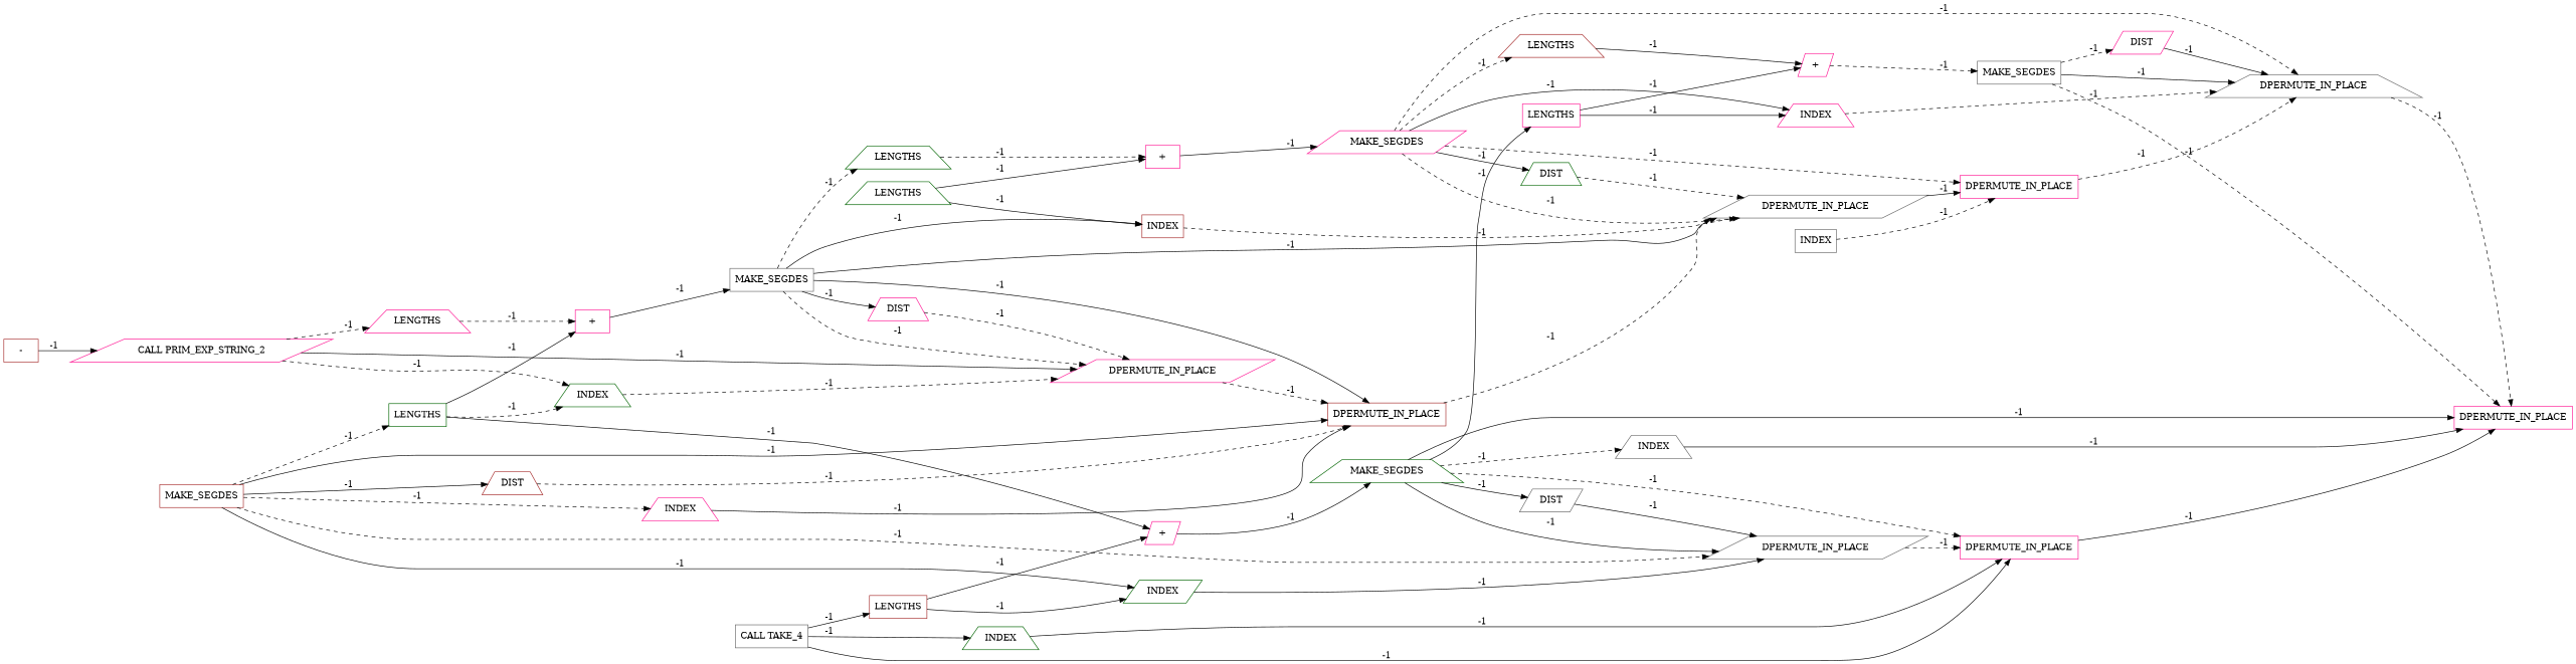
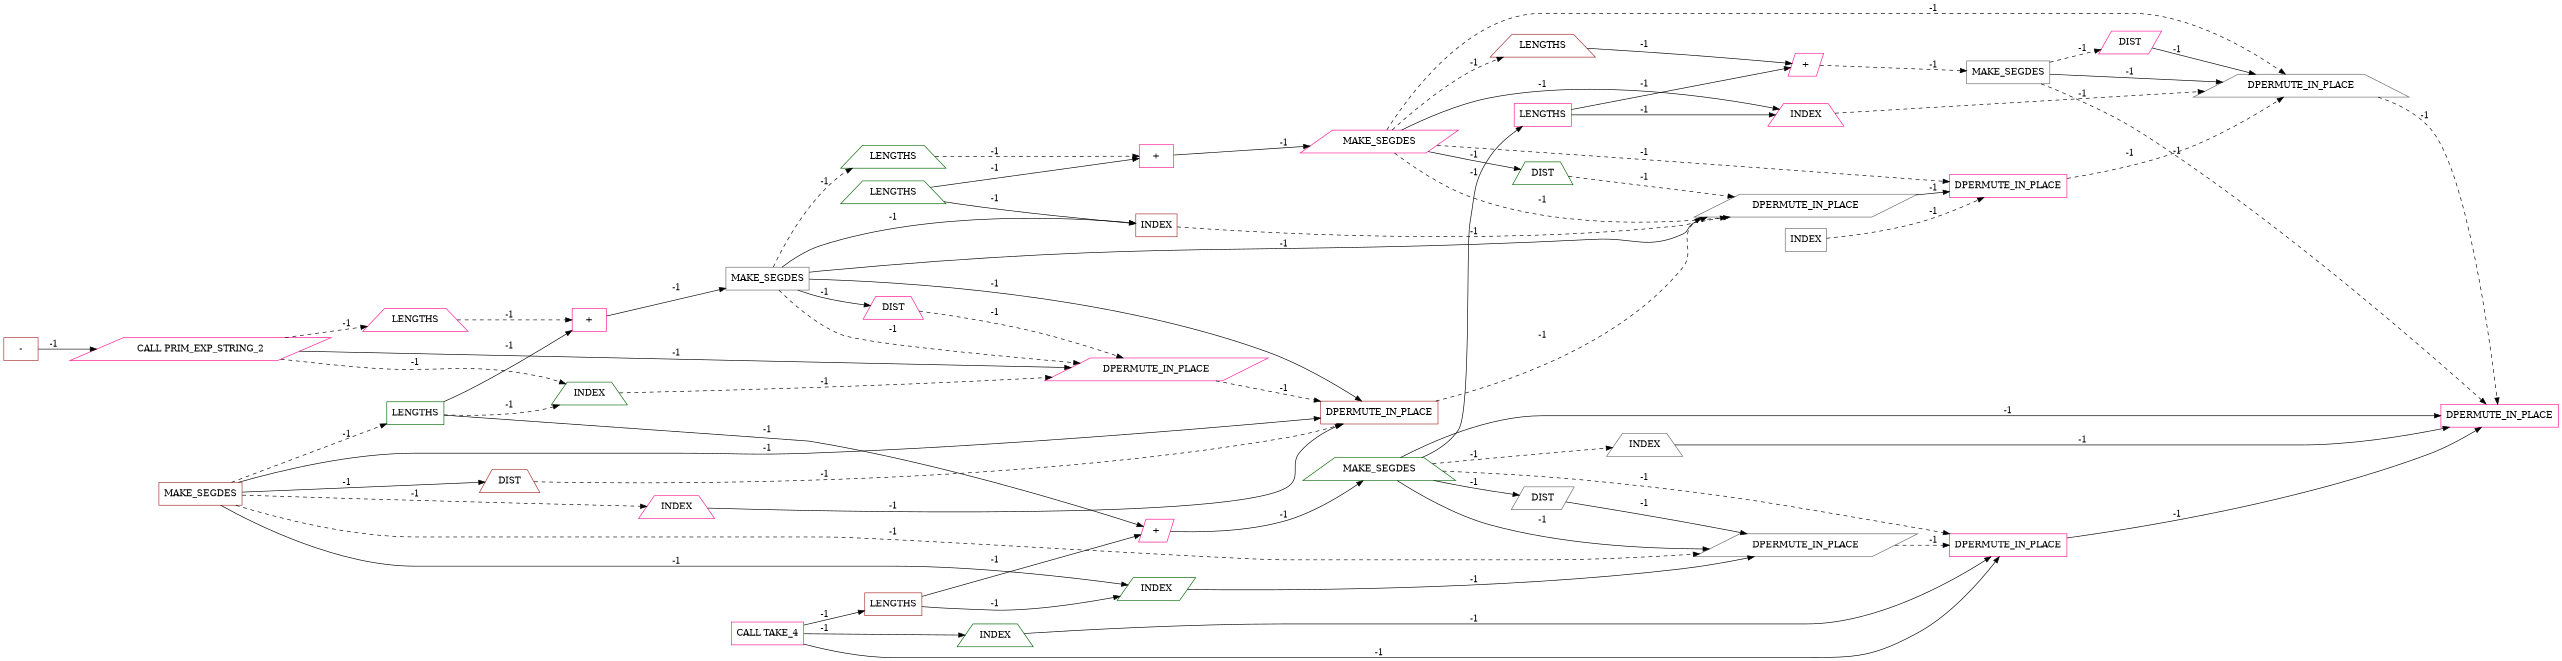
  digraph {
    rankdir=LR
    node [cost=0 color=deeppink shape=box]
    edge [cost=-1 style=solid]
    n1 [label=DIST shape=parallelogram]
    n2 [label=DPERMUTE_IN_PLACE color=gray40 shape=trapezium]
    n3 [label=INDEX color=darkgreen shape=parallelogram]
    n4 [label=DPERMUTE_IN_PLACE color=gray40 shape=parallelogram]
    n5 [label=MAKE_SEGDES color=gray40]
    n6 [label=DPERMUTE_IN_PLACE]
    n7 [label=INDEX color=brown]
    n8 [label=DPERMUTE_IN_PLACE color=gray40 shape=parallelogram]
    n9 [label="+"]
    n10 [label=MAKE_SEGDES color=gray40]
    n11 [label=LENGTHS color=darkgreen shape=trapezium]
    n12 [label="+"]
    n13 [label="CALL PRIM_EXP_STRING_2" shape=parallelogram]
    n14 [label=LENGTHS shape=trapezium]
    n15 [label=DPERMUTE_IN_PLACE shape=parallelogram]
    n16 [label=INDEX color=darkgreen shape=trapezium]
    n17 [label=MAKE_SEGDES color=darkgreen shape=trapezium]
    n18 [label=LENGTHS]
    n19 [label=DPERMUTE_IN_PLACE]
    n20 [label=INDEX color=gray40 shape=trapezium]
    n21 [label=DIST color=gray40 shape=parallelogram]
    n22 [label=DPERMUTE_IN_PLACE color=brown]
    n23 [label=DIST color=brown shape=trapezium]
    n24 [label=LENGTHS color=darkgreen shape=trapezium]
    n25 [label=INDEX color=gray40]
    n26 [label=DPERMUTE_IN_PLACE]
    n27 [label=LENGTHS color=brown shape=trapezium]
    n28 [label="+" shape=parallelogram]
    n29 [label=MAKE_SEGDES color=brown]
    n30 [label=INDEX shape=trapezium]
    n31 [label=LENGTHS color=darkgreen]
    n32 [label=MAKE_SEGDES shape=parallelogram]
    n33 [label="+" shape=parallelogram]
    n34 [label=INDEX color=darkgreen shape=trapezium]
    n35 [label=INDEX shape=trapezium]
-   n36 [label="CALL TAKE_4" color=gray40]
+   n36 [label="CALL TAKE_4"]
    n37 [label=LENGTHS color=brown]
    n38 [label=DIST color=darkgreen shape=trapezium]
    n39 [label=DIST shape=trapezium]
    n40 [label="-" color=brown]
    n1 -> n2 [label=-1]
    n2 -> n6 [label=-1 style=dashed]
    n3 -> n4 [label=-1]
    n4 -> n19 [label=-1 style=dashed]
    n5 -> n1 [label=-1 style=dashed]
    n5 -> n2 [label=-1]
    n5 -> n6 [label=-1 style=dashed]
    n7 -> n8 [label=-1 style=dashed]
    n8 -> n26 [label=-1]
    n9 -> n10 [label=-1]
    n10 -> n7 [label=-1]
    n10 -> n8 [label=-1]
    n10 -> n15 [label=-1 style=dashed]
    n10 -> n22 [label=-1]
    n10 -> n24 [label=-1 style=dashed]
    n10 -> n39 [label=-1]
    n11 -> n7 [label=-1]
    n11 -> n12 [label=-1]
    n12 -> n32 [label=-1]
    n13 -> n14 [label=-1 style=dashed]
    n13 -> n15 [label=-1]
    n13 -> n16 [label=-1 style=dashed]
    n14 -> n9 [label=-1 style=dashed]
    n15 -> n22 [label=-1 style=dashed]
    n16 -> n15 [label=-1 style=dashed]
    n17 -> n4 [label=-1]
    n17 -> n6 [label=-1]
    n17 -> n18 [label=-1]
    n17 -> n19 [label=-1 style=dashed]
    n17 -> n20 [label=-1 style=dashed]
    n17 -> n21 [label=-1]
    n18 -> n28 [label=-1]
    n18 -> n35 [label=-1]
    n19 -> n6 [label=-1]
    n20 -> n6 [label=-1]
    n21 -> n4 [label=-1]
    n22 -> n8 [label=-1 style=dashed]
    n23 -> n22 [label=-1 style=dashed]
    n24 -> n12 [label=-1 style=dashed]
    n25 -> n26 [label=-1 style=dashed]
    n26 -> n2 [label=-1 style=dashed]
    n27 -> n28 [label=-1]
    n28 -> n5 [label=-1 style=dashed]
    n29 -> n3 [label=-1]
    n29 -> n4 [label=-1 style=dashed]
    n29 -> n22 [label=-1]
    n29 -> n23 [label=-1]
    n29 -> n30 [label=-1 style=dashed]
    n29 -> n31 [label=-1 style=dashed]
    n30 -> n22 [label=-1]
    n31 -> n9 [label=-1]
    n31 -> n16 [label=-1 style=dashed]
    n31 -> n33 [label=-1]
    n32 -> n2 [label=-1 style=dashed]
    n32 -> n8 [label=-1 style=dashed]
    n32 -> n26 [label=-1 style=dashed]
    n32 -> n27 [label=-1 style=dashed]
    n32 -> n35 [label=-1]
    n32 -> n38 [label=-1]
    n33 -> n17 [label=-1]
    n34 -> n19 [label=-1]
    n35 -> n2 [label=-1 style=dashed]
    n36 -> n19 [label=-1]
    n36 -> n34 [label=-1]
    n36 -> n37 [label=-1]
    n37 -> n3 [label=-1]
    n37 -> n33 [label=-1]
    n38 -> n8 [label=-1 style=dashed]
    n39 -> n15 [label=-1 style=dashed]
    n40 -> n13 [label=-1]
  }
